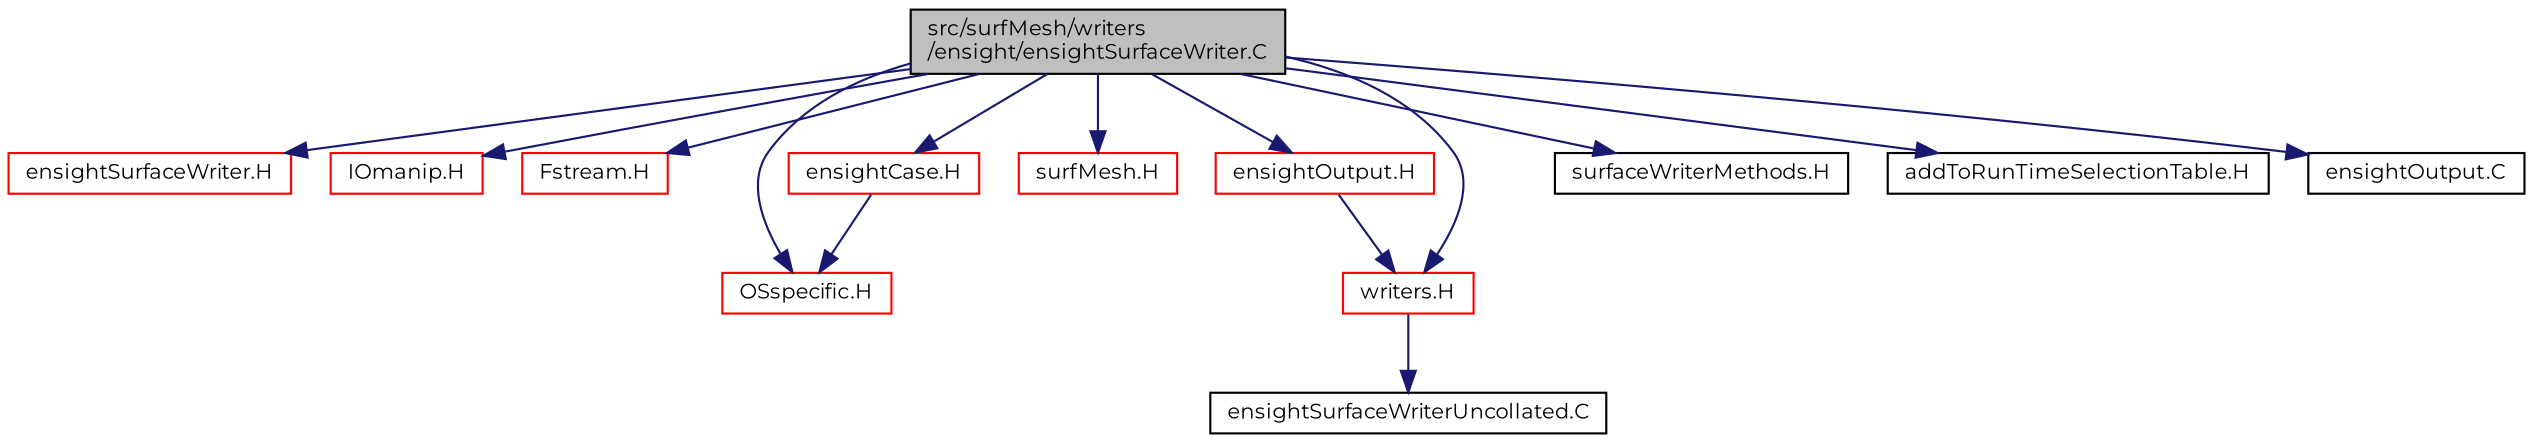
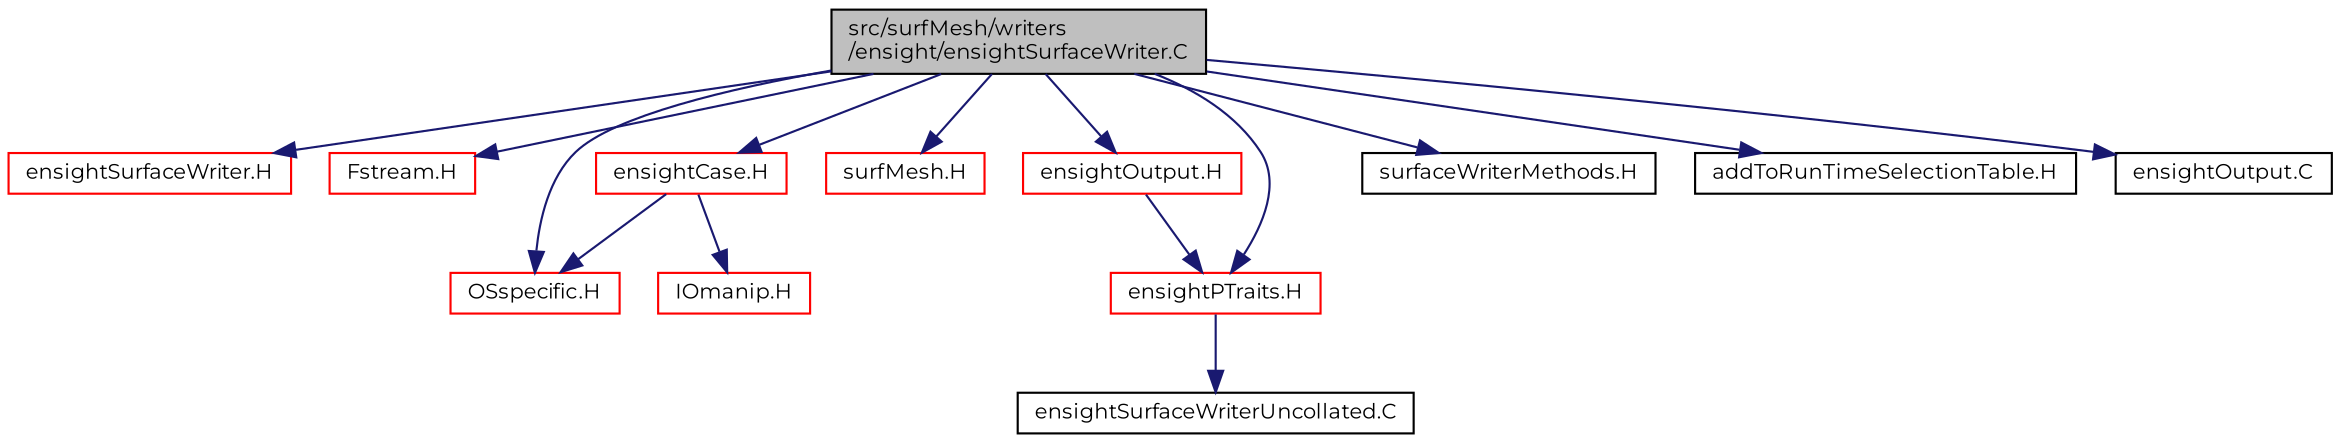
  digraph {
    fontname=Montserrat
    node [color=red fontname=Montserrat fontsize=10 shape=record]
    edge [color=midnightblue fontname=Montserrat fontsize=10 labelfontname=Helvetica labelfontsize=10 style=solid]
    n1 [color=black fillcolor=grey75 fontcolor=black height=0.2 label="src/surfMesh/writers\l/ensight/ensightSurfaceWriter.C" style=filled width=0.4]
    n2 [height=0.2 label="ensightSurfaceWriter.H" width=0.4]
    n3 [height=0.2 label="IOmanip.H" width=0.4]
    n4 [height=0.2 label="Fstream.H" width=0.4]
    n5 [height=0.2 label="OSspecific.H" width=0.4]
    n6 [height=0.2 label="ensightCase.H" width=0.4]
    n7 [height=0.2 label="surfMesh.H" width=0.4]
    n8 [height=0.2 label="ensightOutput.H" width=0.4]
-   n9 [height=0.2 label="writers.H" width=0.4]
+   n9 [height=0.2 label="ensightPTraits.H" width=0.4]
    n10 [color=black height=0.2 label="surfaceWriterMethods.H" width=0.4]
    n11 [color=black height=0.2 label="addToRunTimeSelectionTable.H" width=0.4]
    n12 [color=black height=0.2 label="ensightOutput.C" width=0.4]
    n13 [color=black height=0.2 label="ensightSurfaceWriterUncollated.C" width=0.4]
    n1 -> n2
-   n1 -> n3
+   n6 -> n3
    n1 -> n4
    n1 -> n5
    n1 -> n6
    n1 -> n7
    n1 -> n8
    n1 -> n9
    n1 -> n10
    n1 -> n11
    n1 -> n12
    n6 -> n5
    n8 -> n9
    n9 -> n13
  }
